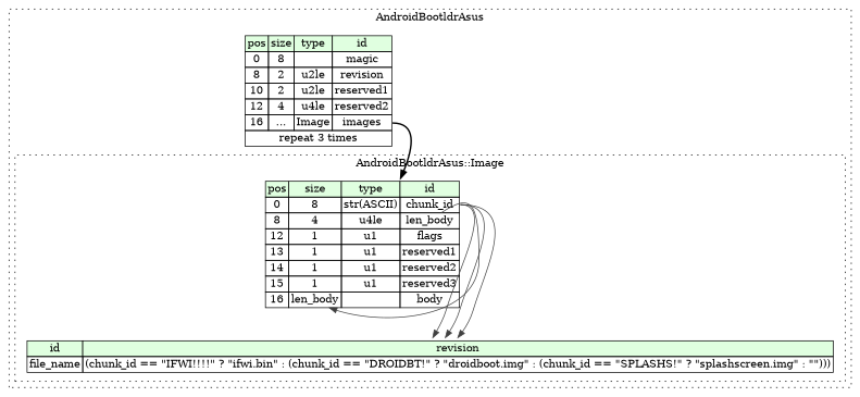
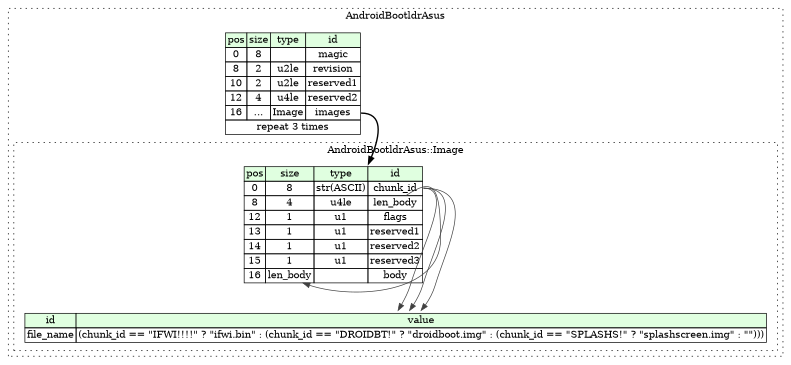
  digraph {
    rankdir=TB
    node [shape=plaintext]
    edge [color="#404040" tailport=chunk_id_type]
    n1 [label=<<TABLE BORDER="0" CELLBORDER="1" CELLSPACING="0"> 				<TR><TD BGCOLOR="#E0FFE0">pos</TD><TD BGCOLOR="#E0FFE0">size</TD><TD BGCOLOR="#E0FFE0">type</TD><TD BGCOLOR="#E0FFE0">id</TD></TR> 				<TR><TD PORT="chunk_id_pos">0</TD><TD PORT="chunk_id_size">8</TD><TD>str(ASCII)</TD><TD PORT="chunk_id_type">chunk_id</TD></TR> 				<TR><TD PORT="len_body_pos">8</TD><TD PORT="len_body_size">4</TD><TD>u4le</TD><TD PORT="len_body_type">len_body</TD></TR> 				<TR><TD PORT="flags_pos">12</TD><TD PORT="flags_size">1</TD><TD>u1</TD><TD PORT="flags_type">flags</TD></TR> 				<TR><TD PORT="reserved1_pos">13</TD><TD PORT="reserved1_size">1</TD><TD>u1</TD><TD PORT="reserved1_type">reserved1</TD></TR> 				<TR><TD PORT="reserved2_pos">14</TD><TD PORT="reserved2_size">1</TD><TD>u1</TD><TD PORT="reserved2_type">reserved2</TD></TR> 				<TR><TD PORT="reserved3_pos">15</TD><TD PORT="reserved3_size">1</TD><TD>u1</TD><TD PORT="reserved3_type">reserved3</TD></TR> 				<TR><TD PORT="body_pos">16</TD><TD PORT="body_size">len_body</TD><TD></TD><TD PORT="body_type">body</TD></TR> 			</TABLE>>]
-   n2 [label=<<TABLE BORDER="0" CELLBORDER="1" CELLSPACING="0"> 				<TR><TD BGCOLOR="#E0FFE0">id</TD><TD BGCOLOR="#E0FFE0">revision</TD></TR> 				<TR><TD>file_name</TD><TD>(chunk_id == &quot;IFWI!!!!&quot; ? &quot;ifwi.bin&quot; : (chunk_id == &quot;DROIDBT!&quot; ? &quot;droidboot.img&quot; : (chunk_id == &quot;SPLASHS!&quot; ? &quot;splashscreen.img&quot; : &quot;&quot;)))</TD></TR> 			</TABLE>>]
+   n2 [label=<<TABLE BORDER="0" CELLBORDER="1" CELLSPACING="0"> 				<TR><TD BGCOLOR="#E0FFE0">id</TD><TD BGCOLOR="#E0FFE0">value</TD></TR> 				<TR><TD>file_name</TD><TD>(chunk_id == &quot;IFWI!!!!&quot; ? &quot;ifwi.bin&quot; : (chunk_id == &quot;DROIDBT!&quot; ? &quot;droidboot.img&quot; : (chunk_id == &quot;SPLASHS!&quot; ? &quot;splashscreen.img&quot; : &quot;&quot;)))</TD></TR> 			</TABLE>>]
    n3 [label=<<TABLE BORDER="0" CELLBORDER="1" CELLSPACING="0"> 			<TR><TD BGCOLOR="#E0FFE0">pos</TD><TD BGCOLOR="#E0FFE0">size</TD><TD BGCOLOR="#E0FFE0">type</TD><TD BGCOLOR="#E0FFE0">id</TD></TR> 			<TR><TD PORT="magic_pos">0</TD><TD PORT="magic_size">8</TD><TD></TD><TD PORT="magic_type">magic</TD></TR> 			<TR><TD PORT="revision_pos">8</TD><TD PORT="revision_size">2</TD><TD>u2le</TD><TD PORT="revision_type">revision</TD></TR> 			<TR><TD PORT="reserved1_pos">10</TD><TD PORT="reserved1_size">2</TD><TD>u2le</TD><TD PORT="reserved1_type">reserved1</TD></TR> 			<TR><TD PORT="reserved2_pos">12</TD><TD PORT="reserved2_size">4</TD><TD>u4le</TD><TD PORT="reserved2_type">reserved2</TD></TR> 			<TR><TD PORT="images_pos">16</TD><TD PORT="images_size">...</TD><TD>Image</TD><TD PORT="images_type">images</TD></TR> 			<TR><TD COLSPAN="4" PORT="images__repeat">repeat 3 times</TD></TR> 		</TABLE>>]
    subgraph cluster_1 {
      label=AndroidBootldrAsus
      style=dotted
      n3
      subgraph cluster_2 {
        label="AndroidBootldrAsus::Image"
        style=dotted
        n1
        n2
      }
    }
    n1 -> n1 [headport=body_size tailport=len_body_type]
    n1 -> n2
    n1 -> n2
    n1 -> n2
    n3 -> n1 [style=bold tailport=images_type color=""]
  }
